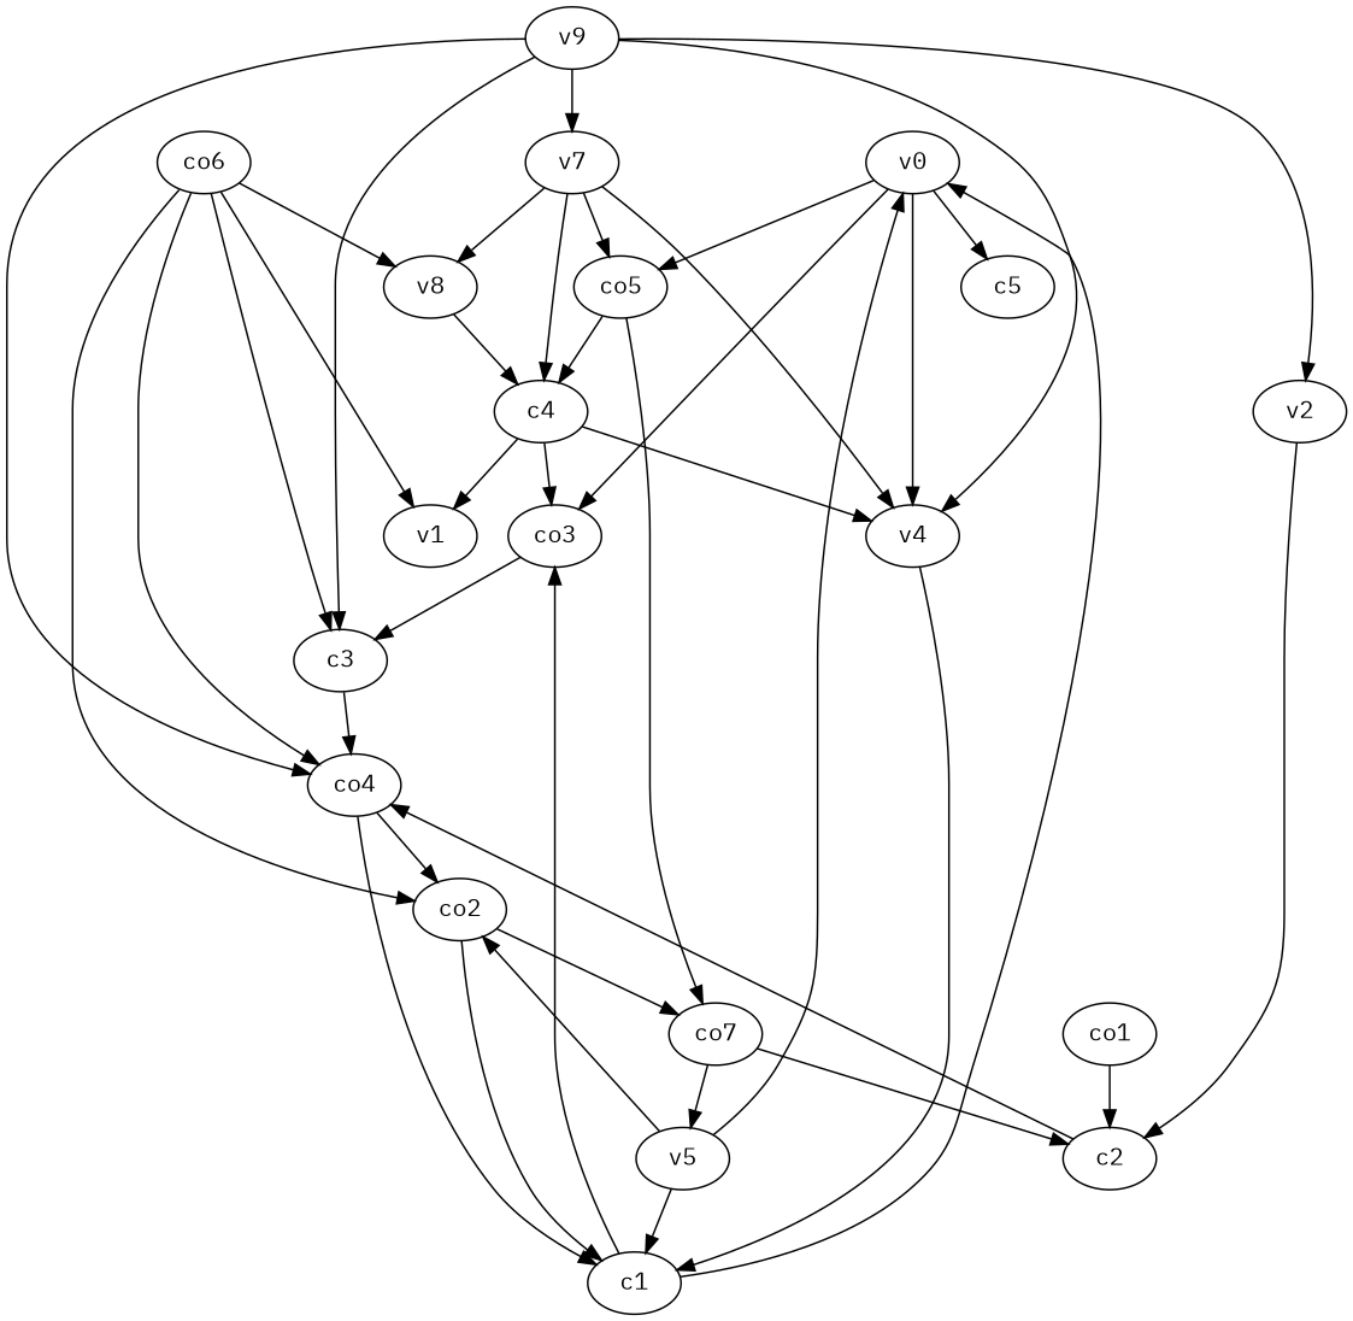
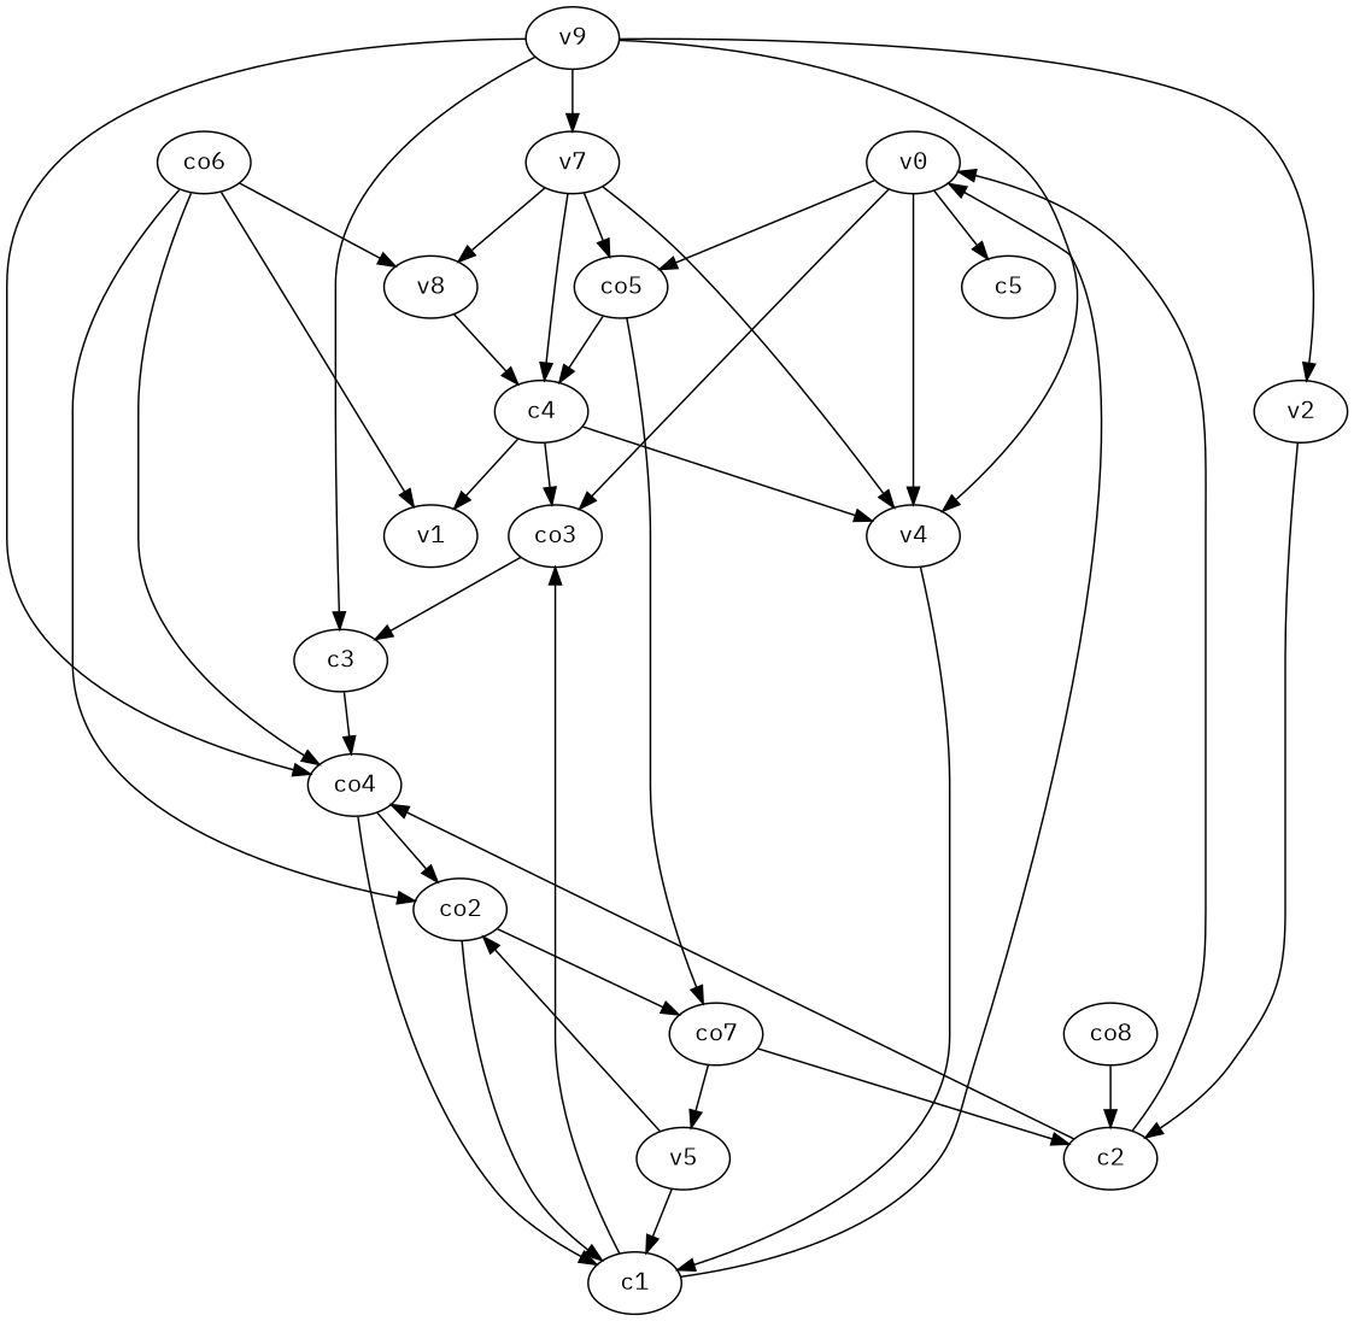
  strict digraph {
    fontname="IBM Plex Mono"
    node [fontname="IBM Plex Mono"]
    edge [fontname="IBM Plex Mono" weight=1]
    n1 [label=v0]
    c1
    co3
    v4
    c5
    co5
    c3
    c2
    co4
    co2
    c4
    v1
    v2
    co7
    v5
    n16 [label=v9]
    v7
    v8
-   co1
+   co1 [label=co8]
    co6
    n1 -> co3
    n1 -> v4
    n1 -> c5
    n1 -> co5
    c1 -> n1
    c1 -> co3
    co3 -> c3
    v4 -> c1
    co5 -> c4
    co5 -> co7
    c3 -> co4
    c2 -> co4
    co4 -> c1
    co4 -> co2
    co2 -> c1
    co2 -> co7
    c4 -> co3
    c4 -> v4
    c4 -> v1
    v2 -> c2
    co7 -> c2
    co7 -> v5
-   v5 -> n1
+   c2 -> n1
    v5 -> c1
    v5 -> co2
    n16 -> v4
    n16 -> c3
    n16 -> co4
    n16 -> v2
    n16 -> v7
    v7 -> v4
    v7 -> co5
    v7 -> c4
    v7 -> v8
    v8 -> c4
    co1 -> c2
-   co6 -> c3
    co6 -> co4
    co6 -> co2
    co6 -> v1
    co6 -> v8
  }
